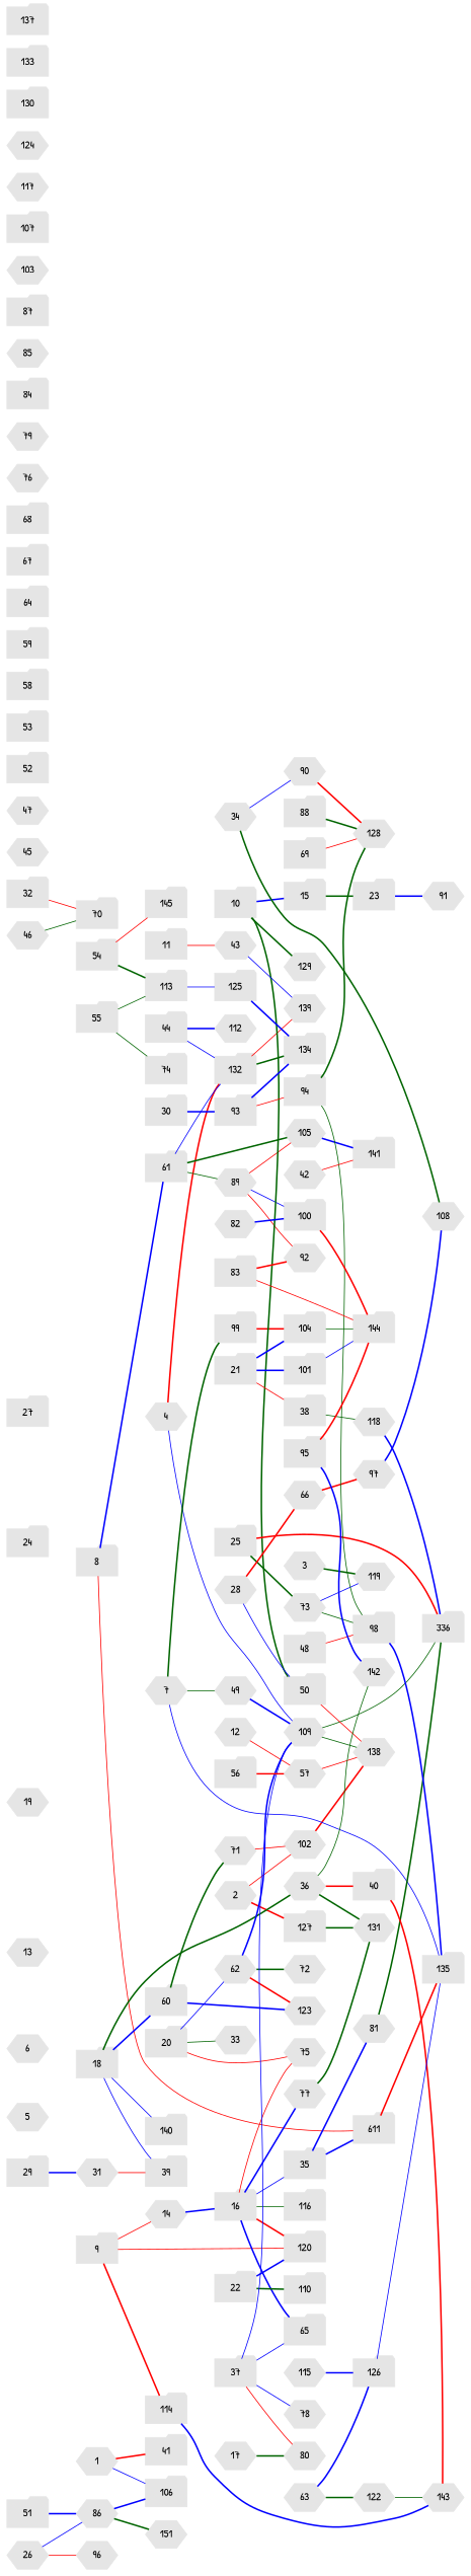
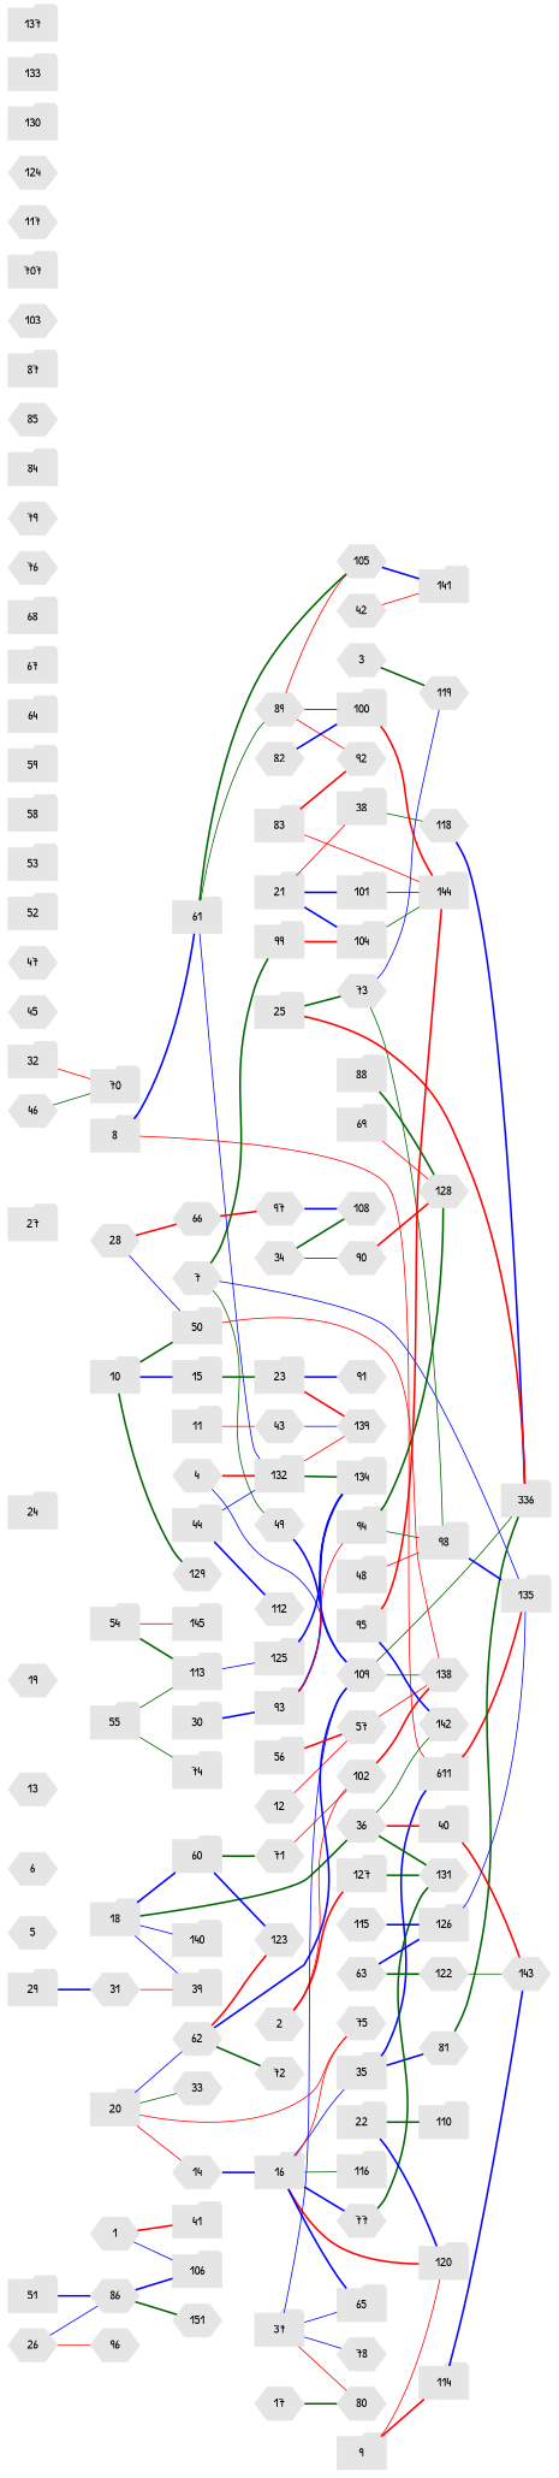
  graph {
    fontname="Patrick Hand"
    rankdir=LR
    node [color=gray90 fontname="Patrick Hand" shape=folder style=filled]
    edge [color=blue fontname="Patrick Hand" style=bold]
    1 [shape=hexagon]
    41
    106
    2 [shape=hexagon]
    102 [shape=hexagon]
    127
    138 [shape=hexagon]
    131 [shape=hexagon]
    3 [shape=hexagon]
    119 [shape=hexagon]
    4 [shape=hexagon]
    109 [shape=hexagon]
    132
    n14 [label=336]
    139 [shape=hexagon]
    134
    5 [shape=hexagon]
    6 [shape=hexagon]
    7 [shape=hexagon]
    49 [shape=hexagon]
    99
    135
    104
    8
    61
    n26 [label=611]
    89 [shape=hexagon]
    105 [shape=hexagon]
    14 [shape=hexagon]
    9
    114
    120
    16
    143 [shape=hexagon]
    10
    15
    50
    129 [shape=hexagon]
    23
    43 [shape=hexagon]
    11
    12 [shape=hexagon]
    57 [shape=hexagon]
    13 [shape=hexagon]
    35
    65
    75 [shape=hexagon]
    77 [shape=hexagon]
    116
    91 [shape=hexagon]
    81 [shape=hexagon]
    17 [shape=hexagon]
    80 [shape=hexagon]
    36 [shape=hexagon]
    18
    39
    60
    140
    40
    142 [shape=hexagon]
    71 [shape=hexagon]
    123 [shape=hexagon]
    19 [shape=hexagon]
    20
    33 [shape=hexagon]
    62 [shape=hexagon]
    72 [shape=hexagon]
    21
    38
    101
    118 [shape=hexagon]
    144
    22
    110
    24
    73 [shape=hexagon]
    25
    98
    26 [shape=hexagon]
    86 [shape=hexagon]
    96 [shape=hexagon]
    n82 [label=151 shape=hexagon]
    27
    28 [shape=hexagon]
    66 [shape=hexagon]
    97 [shape=hexagon]
    31 [shape=hexagon]
    29
    30
    93
    94
    32
    70
    34 [shape=hexagon]
    90 [shape=hexagon]
    108 [shape=hexagon]
    128 [shape=hexagon]
    37
    78 [shape=hexagon]
    42 [shape=hexagon]
    141
    44
    112 [shape=hexagon]
    45 [shape=hexagon]
    46 [shape=hexagon]
    47 [shape=hexagon]
    48
    51
    52
    53
    54
    113
    145
    125
    55
    74
    56
    58
    59
    100
    92 [shape=hexagon]
    63 [shape=hexagon]
    122 [shape=hexagon]
    126
    64
    67
    68
    69
    76 [shape=hexagon]
    79 [shape=hexagon]
    82 [shape=hexagon]
    83
    84
    85 [shape=hexagon]
    87
    88
    95
    103 [shape=hexagon]
-   107
+   107 [label=707]
    115 [shape=hexagon]
    117 [shape=hexagon]
    124 [shape=hexagon]
    130
    133
    137
    1 -- 41 [color=red]
    1 -- 106 [style=solid]
    2 -- 102 [color=red style=solid]
    2 -- 127 [color=red]
    102 -- 138 [color=red]
    127 -- 131 [color=darkgreen]
    3 -- 119 [color=darkgreen]
    4 -- 109 [style=solid]
    4 -- 132 [color=red]
    109 -- 138 [color=darkgreen style=solid]
    109 -- n14 [color=darkgreen style=solid]
    132 -- 139 [color=red style=solid]
    132 -- 134 [color=darkgreen]
    7 -- 49 [color=darkgreen style=solid]
    7 -- 99 [color=darkgreen]
    7 -- 135 [style=solid]
    49 -- 109
    99 -- 104 [color=red]
    104 -- 144 [color=darkgreen style=solid]
    8 -- 61
    8 -- n26 [color=red style=solid]
    61 -- 132 [style=solid]
    61 -- 89 [color=darkgreen style=solid]
    61 -- 105 [color=darkgreen]
    n26 -- 135 [color=red]
    89 -- 105 [color=red style=solid]
    89 -- 100 [style=solid]
    89 -- 92 [color=red style=solid]
    105 -- 141
    14 -- 16
-   9 -- 14 [color=red style=solid]
+   20 -- 14 [color=red style=solid]
    9 -- 114 [color=red]
    9 -- 120 [color=red style=solid]
    114 -- 143
    16 -- 120 [color=red]
    16 -- 35 [style=solid]
    16 -- 65
    16 -- 75 [color=red style=solid]
    16 -- 77
    16 -- 116 [color=darkgreen style=solid]
    10 -- 15
    10 -- 50 [color=darkgreen]
    10 -- 129 [color=darkgreen]
    15 -- 23 [color=darkgreen]
    50 -- 138 [color=red style=solid]
+   23 -- 139 [color=red]
    23 -- 91
    43 -- 139 [style=solid]
    11 -- 43 [color=red style=solid]
    12 -- 57 [color=red style=solid]
    57 -- 138 [color=red style=solid]
    35 -- n26
    35 -- 81
    77 -- 131 [color=darkgreen]
    81 -- n14 [color=darkgreen]
    17 -- 80 [color=darkgreen]
    36 -- 131 [color=darkgreen]
    36 -- 40 [color=red]
    36 -- 142 [color=darkgreen style=solid]
    18 -- 36 [color=darkgreen]
    18 -- 39 [style=solid]
    18 -- 60
    18 -- 140 [style=solid]
    60 -- 71 [color=darkgreen]
    60 -- 123
    40 -- 143 [color=red]
    71 -- 102 [color=red style=solid]
    20 -- 75 [color=red style=solid]
    20 -- 33 [color=darkgreen style=solid]
    20 -- 62 [style=solid]
    62 -- 109
    62 -- 123 [color=red]
    62 -- 72 [color=darkgreen]
    21 -- 104
    21 -- 38 [color=red style=solid]
    21 -- 101
    38 -- 118 [color=darkgreen style=solid]
    101 -- 144 [style=solid]
    118 -- n14
    22 -- 120
    22 -- 110 [color=darkgreen]
    73 -- 119 [style=solid]
    73 -- 98 [color=darkgreen style=solid]
    25 -- n14 [color=red]
    25 -- 73 [color=darkgreen]
    98 -- 135
    26 -- 86 [style=solid]
    26 -- 96 [color=red style=solid]
    86 -- 106
    86 -- n82 [color=darkgreen]
    28 -- 50 [style=solid]
    28 -- 66 [color=red]
    66 -- 97 [color=red]
    97 -- 108
    31 -- 39 [color=red style=solid]
    29 -- 31
    30 -- 93
    93 -- 134
    93 -- 94 [color=red style=solid]
    94 -- 98 [color=darkgreen style=solid]
    94 -- 128 [color=darkgreen]
    32 -- 70 [color=red style=solid]
    34 -- 90 [style=solid]
    34 -- 108 [color=darkgreen]
    90 -- 128 [color=red]
    37 -- 109 [style=solid]
    37 -- 65 [style=solid]
    37 -- 80 [color=red style=solid]
    37 -- 78 [style=solid]
    42 -- 141 [color=red style=solid]
    44 -- 132 [style=solid]
    44 -- 112
    46 -- 70 [color=darkgreen style=solid]
    48 -- 98 [color=red style=solid]
    51 -- 86
    54 -- 113 [color=darkgreen]
    54 -- 145 [color=red style=solid]
    113 -- 125 [style=solid]
    125 -- 134
    55 -- 113 [color=darkgreen style=solid]
    55 -- 74 [color=darkgreen style=solid]
    56 -- 57 [color=red]
    100 -- 144 [color=red]
    63 -- 122 [color=darkgreen]
    63 -- 126
    122 -- 143 [color=darkgreen style=solid]
    126 -- 135 [style=solid]
    69 -- 128 [color=red style=solid]
    82 -- 100
    83 -- 144 [color=red style=solid]
    83 -- 92 [color=red]
    88 -- 128 [color=darkgreen]
    95 -- 142
    95 -- 144 [color=red]
    115 -- 126
  }
